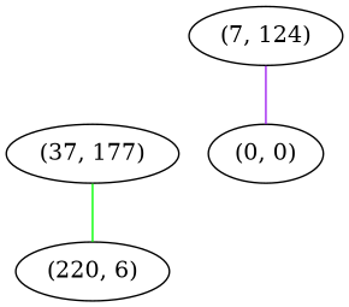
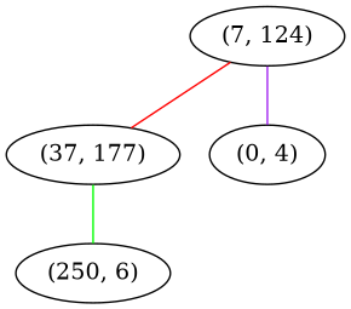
  graph {
    "(7, 124)"
    "(37, 177)"
-   "(0, 0)"
-   "(220, 6)"
+   "(0, 0)" [label="(0, 4)"]
+   "(220, 6)" [label="(250, 6)"]
+   "(7, 124)" -- "(37, 177)" [color=red weight=1]
    "(7, 124)" -- "(0, 0)" [color=purple weight=4]
    "(37, 177)" -- "(220, 6)" [color=green weight=2]
  }
